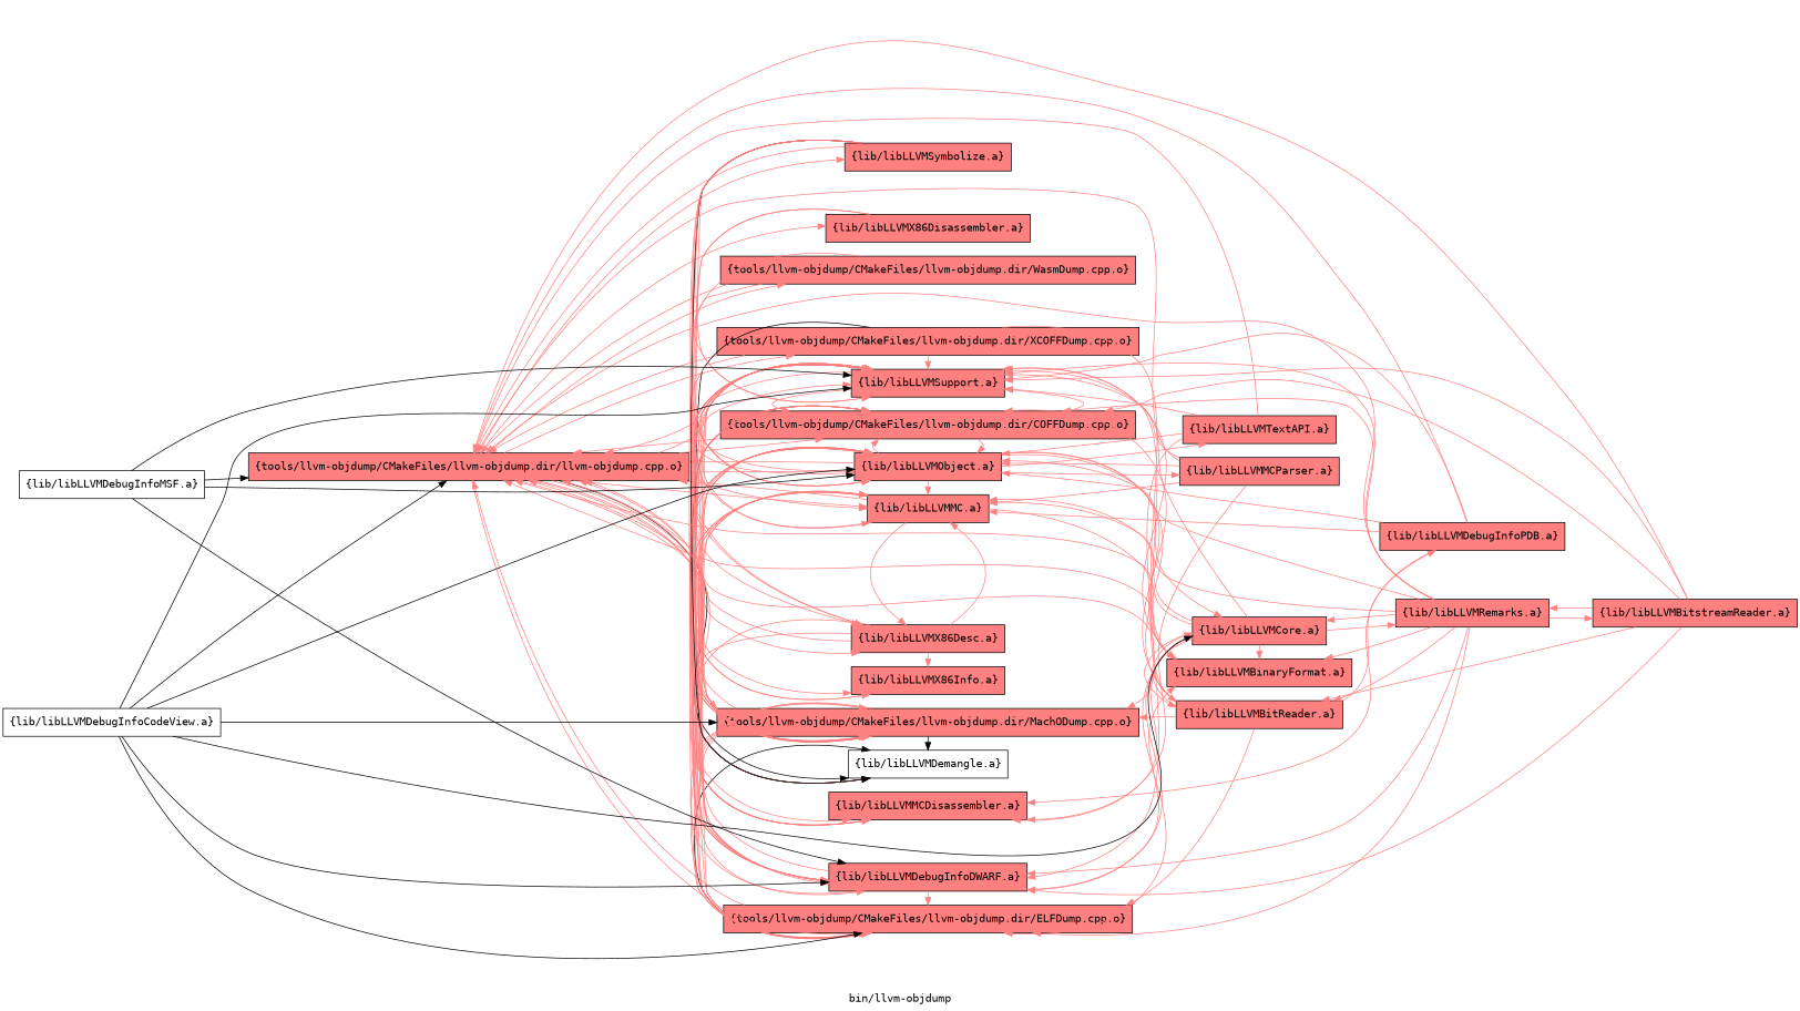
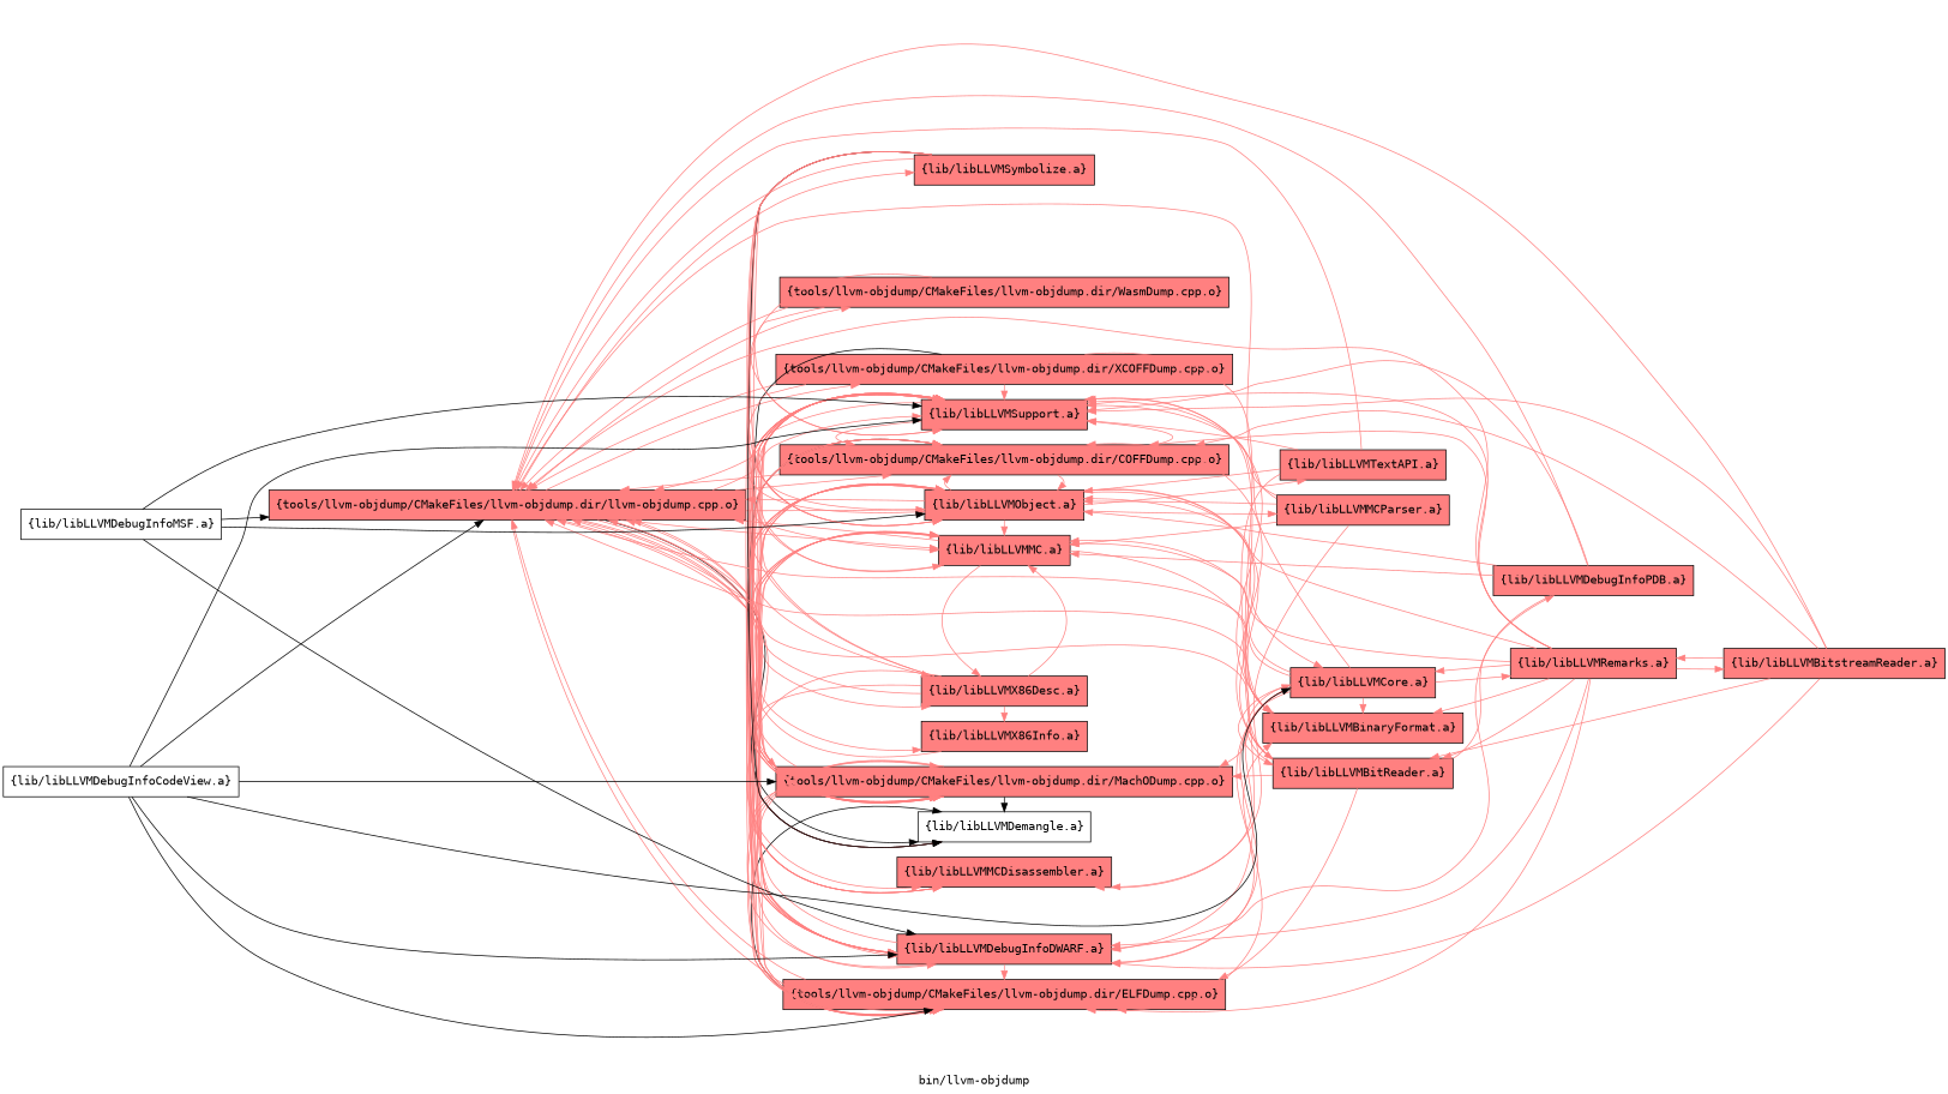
  digraph {
    fontname="DejaVu Sans Mono"
    label="bin/llvm-objdump"
    rankdir=LR
    node [fillcolor="1.000000 0.5 1" fontname="DejaVu Sans Mono" group=1 shape=box style=filled]
    edge [color="1.000000 0.5 1" fontname="DejaVu Sans Mono"]
    n1 [label="{tools/llvm-objdump/CMakeFiles/llvm-objdump.dir/llvm-objdump.cpp.o}"]
    n2 [label="{tools/llvm-objdump/CMakeFiles/llvm-objdump.dir/COFFDump.cpp.o}"]
    n3 [label="{tools/llvm-objdump/CMakeFiles/llvm-objdump.dir/ELFDump.cpp.o}"]
    n4 [label="{tools/llvm-objdump/CMakeFiles/llvm-objdump.dir/MachODump.cpp.o}"]
    n5 [label="{tools/llvm-objdump/CMakeFiles/llvm-objdump.dir/WasmDump.cpp.o}"]
    n6 [label="{tools/llvm-objdump/CMakeFiles/llvm-objdump.dir/XCOFFDump.cpp.o}"]
    n7 [label="{lib/libLLVMX86Desc.a}"]
-   n8 [label="{lib/libLLVMX86Disassembler.a}"]
    n9 [label="{lib/libLLVMX86Info.a}"]
    n10 [label="{lib/libLLVMDebugInfoDWARF.a}"]
    n11 [group=0 label="{lib/libLLVMDemangle.a}" fillcolor="" style=""]
    n12 [label="{lib/libLLVMMC.a}"]
    n13 [label="{lib/libLLVMMCDisassembler.a}"]
    n14 [label="{lib/libLLVMObject.a}"]
    n15 [label="{lib/libLLVMSupport.a}"]
    n16 [label="{lib/libLLVMSymbolize.a}"]
    n17 [label="{lib/libLLVMBinaryFormat.a}"]
    n18 [label="{lib/libLLVMBitReader.a}"]
    n19 [label="{lib/libLLVMCore.a}"]
    n20 [label="{lib/libLLVMMCParser.a}"]
    n21 [label="{lib/libLLVMTextAPI.a}"]
    n22 [label="{lib/libLLVMDebugInfoPDB.a}"]
    n23 [label="{lib/libLLVMRemarks.a}"]
    n24 [label="{lib/libLLVMBitstreamReader.a}"]
    n25 [group=0 label="{lib/libLLVMDebugInfoMSF.a}" fillcolor="" style=""]
    n26 [group=0 label="{lib/libLLVMDebugInfoCodeView.a}" fillcolor="" style=""]
    subgraph sub_1 {
      rank=same
      n1
    }
    subgraph sub_2 {
      rank=same
      n2
      n3
      n4
      n5
      n6
      n7
-     n8
      n9
      n10
      n11
      n12
      n13
      n14
      n15
      n16
    }
    subgraph sub_3 {
      rank=same
      n17
      n18
      n19
      n20
      n21
    }
    n1 -> n2
    n1 -> n3
    n1 -> n4
    n1 -> n5
    n1 -> n6
    n1 -> n7
-   n1 -> n8
    n1 -> n9
    n1 -> n10
    n1 -> n11 [color=""]
    n1 -> n12
    n1 -> n13
    n1 -> n14
    n1 -> n15
    n1 -> n16
    n2 -> n1
    n2 -> n11 [color=""]
    n2 -> n14
    n2 -> n15
    n3 -> n1
    n3 -> n2
    n3 -> n11 [color=""]
    n3 -> n14
    n3 -> n15
    n4 -> n1
    n4 -> n2
    n4 -> n3
    n4 -> n10
    n4 -> n11 [color=""]
    n4 -> n12
    n4 -> n13
    n4 -> n14
    n4 -> n15
    n5 -> n1
    n5 -> n14
    n5 -> n15
    n6 -> n1
    n6 -> n11 [color=""]
    n6 -> n14
    n6 -> n15
    n6 -> n17
    n7 -> n1
    n7 -> n2
    n7 -> n4
    n7 -> n9
    n7 -> n12
    n7 -> n13
-   n15 -> n7
-   n8 -> n9
-   n8 -> n13
+   n7 -> n15
    n9 -> n15
    n10 -> n1
    n10 -> n2
    n10 -> n3
    n10 -> n4
    n10 -> n12
    n10 -> n14
    n10 -> n15
    n10 -> n17
    n11 -> n15
    n12 -> n1
    n12 -> n3
    n12 -> n4
    n12 -> n7
    n12 -> n10
    n12 -> n15
    n12 -> n17
    n13 -> n12
    n13 -> n15
    n14 -> n1
    n14 -> n2
    n14 -> n3
    n14 -> n4
    n14 -> n7
    n14 -> n10
    n14 -> n12
    n14 -> n15
    n14 -> n17
    n14 -> n18
    n14 -> n19
    n14 -> n20
    n14 -> n21
    n15 -> n1
    n15 -> n2
    n15 -> n3
    n15 -> n4
    n15 -> n10
    n15 -> n12
    n15 -> n14
    n16 -> n1
    n16 -> n3
    n16 -> n4
    n16 -> n10
    n16 -> n11 [color=""]
    n16 -> n12
    n16 -> n14
    n16 -> n15
    n17 -> n1
    n17 -> n15
    n18 -> n1
    n18 -> n2
    n18 -> n3
    n18 -> n4
    n18 -> n15
    n18 -> n19
    n18 -> n22
    n19 -> n1
    n19 -> n3
    n19 -> n4
    n19 -> n10
    n19 -> n12
    n19 -> n13
    n19 -> n15
    n19 -> n17
    n19 -> n18
    n19 -> n23
    n20 -> n1
    n20 -> n12
    n20 -> n13
    n20 -> n14
    n20 -> n15
    n21 -> n1
    n21 -> n10
    n21 -> n14
    n21 -> n15
    n22 -> n1
-   n22 -> n13
+   n22 -> n10
    n22 -> n12
    n22 -> n14
    n22 -> n15
    n23 -> n1
    n23 -> n2
    n23 -> n3
    n23 -> n10
    n23 -> n12
    n23 -> n14
    n23 -> n15
    n23 -> n17
    n23 -> n18
    n23 -> n19
    n23 -> n24
    n24 -> n1
    n24 -> n2
    n24 -> n10
    n24 -> n15
    n24 -> n18
    n24 -> n23
    n25 -> n1 [color=""]
    n25 -> n10 [color=""]
    n25 -> n14 [color=""]
    n25 -> n15 [color=""]
    n26 -> n1 [color=""]
    n26 -> n3 [color=""]
    n26 -> n4 [color=""]
    n26 -> n10 [color=""]
-   n26 -> n14 [color=""]
    n26 -> n15 [color=""]
    n26 -> n19 [color=""]
  }
